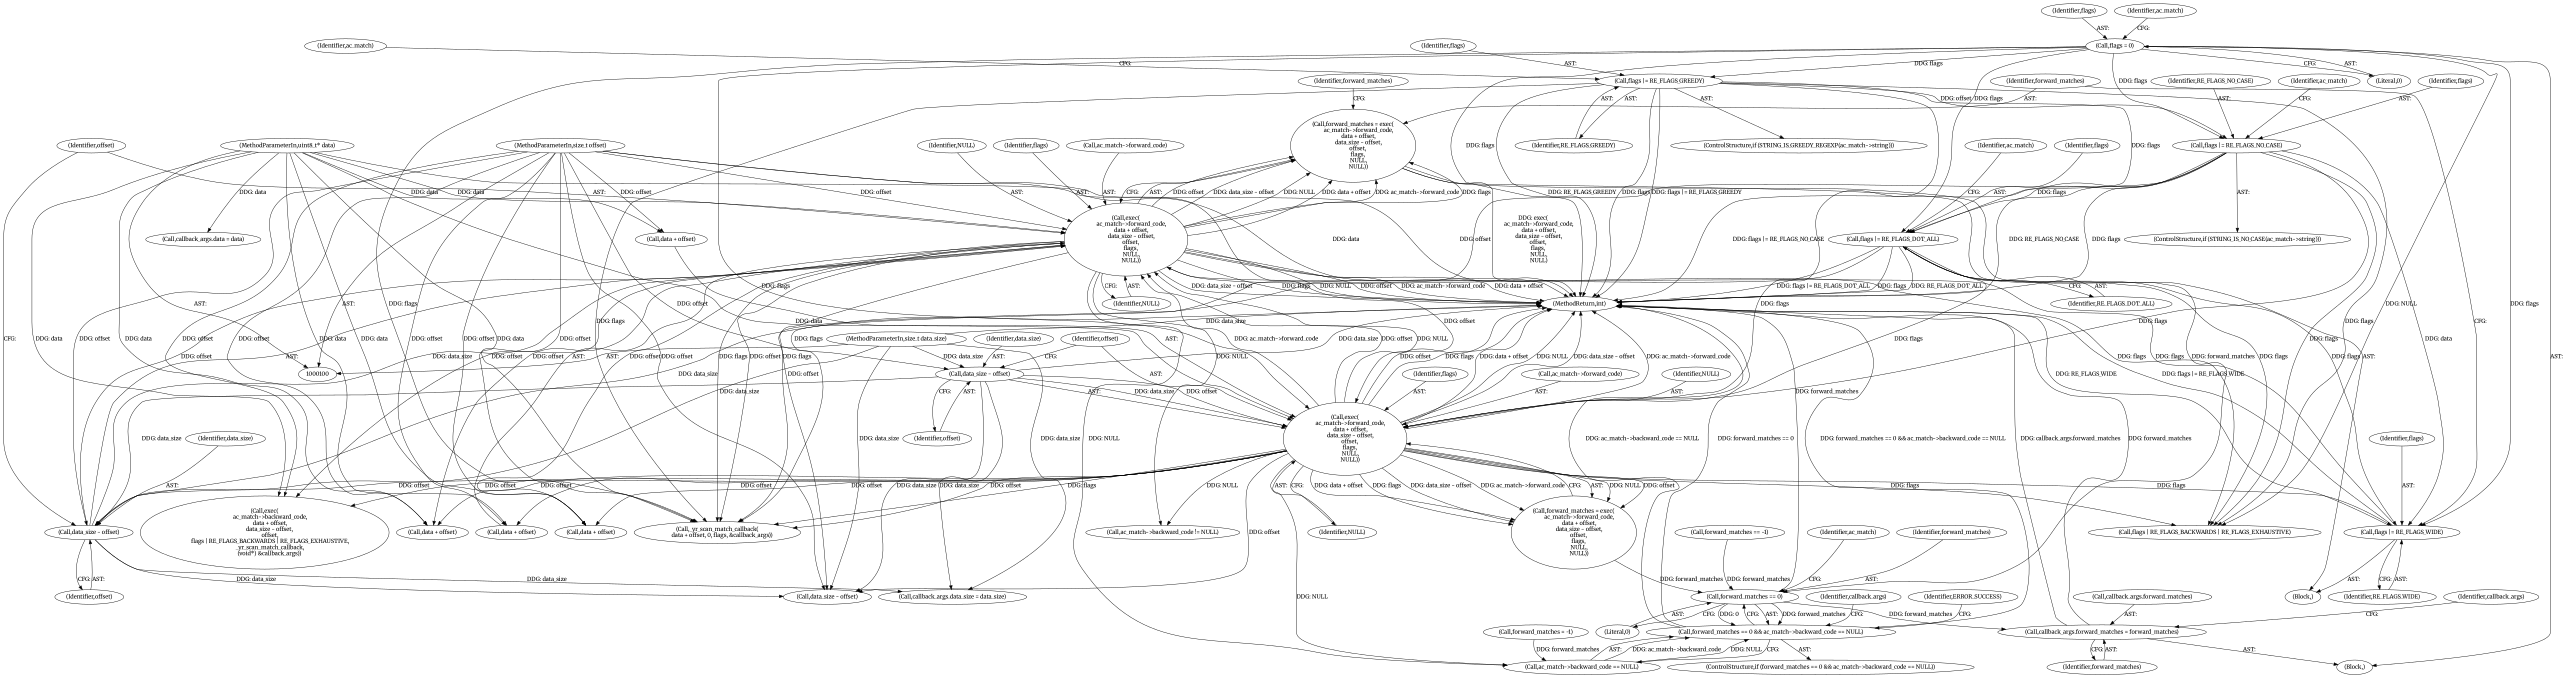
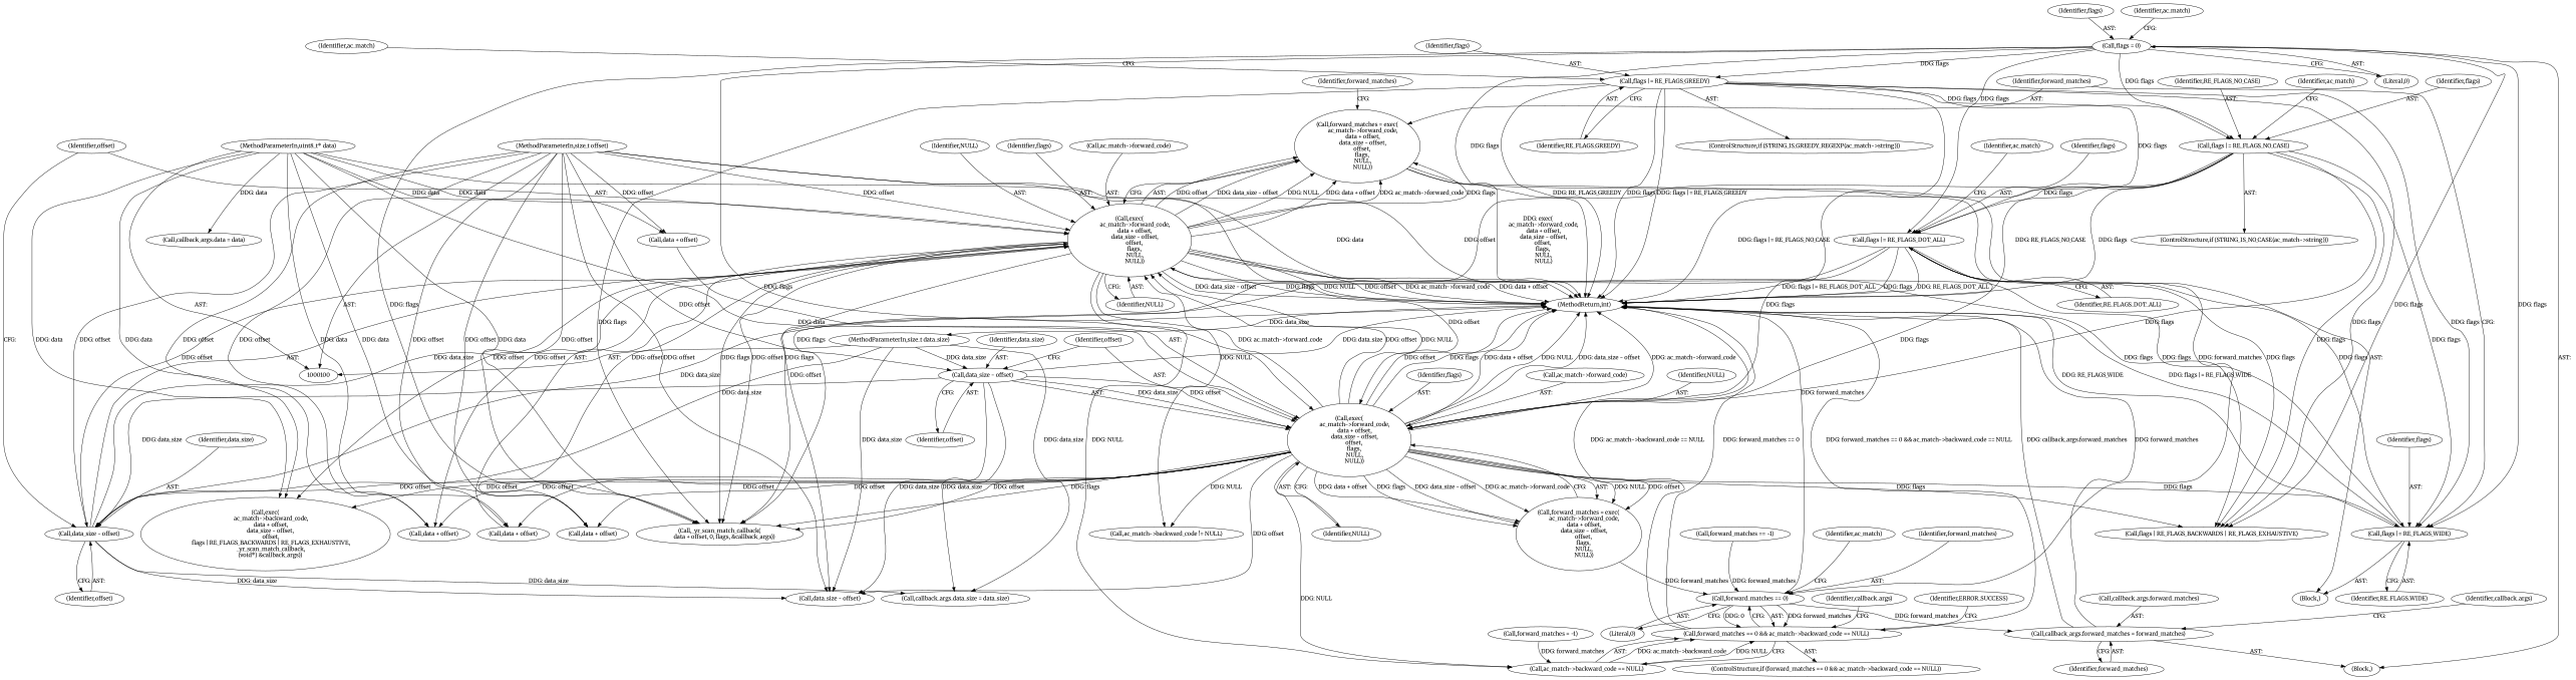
  digraph {
    fontname=Merriweather
    node [fontname=Merriweather]
    edge [fontname=Merriweather]
    n1 [label="(Call,forward_matches = exec(\n         ac_match->forward_code,\n         data + offset,\n         data_size - offset,\n        offset,\n        flags,\n         NULL,\n         NULL))"]
    n2 [label="(Call,exec(\n         ac_match->forward_code,\n         data + offset,\n         data_size - offset,\n        offset,\n        flags,\n         NULL,\n         NULL))"]
    n3 [label="(Call,forward_matches == 0)"]
    n4 [label="(MethodReturn,int)"]
    n5 [label="(Block,)"]
    n6 [label="(Call,exec(\n         ac_match->backward_code,\n         data + offset,\n        data_size - offset,\n         offset,\n         flags | RE_FLAGS_BACKWARDS | RE_FLAGS_EXHAUSTIVE,\n         _yr_scan_match_callback,\n        (void*) &callback_args))"]
    n7 [label="(Identifier,NULL)"]
    n8 [label="(Call,data + offset)"]
    n9 [label="(Call,ac_match->backward_code == NULL)"]
    n10 [label="(Call,data_size - offset)"]
    n11 [label="(Call,ac_match->backward_code != NULL)"]
    n12 [label="(Call,flags | RE_FLAGS_BACKWARDS | RE_FLAGS_EXHAUSTIVE)"]
    n13 [label="(Call,_yr_scan_match_callback(\n        data + offset, 0, flags, &callback_args))"]
    n14 [label="(Call,data + offset)"]
    n15 [label="(Call,forward_matches == 0 && ac_match->backward_code == NULL)"]
    n16 [label="(Call,callback_args.forward_matches = forward_matches)"]
    n17 [label="(Literal,0)"]
    n18 [label="(Call,exec(\n         ac_match->forward_code,\n         data + offset,\n         data_size - offset,\n        offset,\n        flags,\n         NULL,\n         NULL))"]
    n19 [label="(Call,data_size - offset)"]
    n20 [label="(Call,flags |= RE_FLAGS_WIDE)"]
    n21 [label="(Call,data + offset)"]
    n22 [label="(Call,forward_matches = exec(\n         ac_match->forward_code,\n         data + offset,\n         data_size - offset,\n        offset,\n        flags,\n         NULL,\n         NULL))"]
    n23 [label="(Identifier,NULL)"]
    n24 [label="(Call,callback_args.data_size = data_size)"]
    n25 [label="(Identifier,offset)"]
    n26 [label="(Identifier,RE_FLAGS_WIDE)"]
    n27 [label="(MethodParameterIn,uint8_t* data)"]
    n28 [label="(Call,callback_args.data = data)"]
    n29 [label="(Call,data + offset)"]
    1000100
    n31 [label="(MethodParameterIn,size_t offset)"]
    n32 [label="(Call,data_size - offset)"]
    n33 [label="(Identifier,offset)"]
    n34 [label="(MethodParameterIn,size_t data_size)"]
    n35 [label="(Call,flags |= RE_FLAGS_GREEDY)"]
    n36 [label="(Call,flags |= RE_FLAGS_NO_CASE)"]
    n37 [label="(Call,flags |= RE_FLAGS_DOT_ALL)"]
    n38 [label="(ControlStructure,if (STRING_IS_GREEDY_REGEXP(ac_match->string)))"]
    n39 [label="(Identifier,RE_FLAGS_GREEDY)"]
    n40 [label="(ControlStructure,if (STRING_IS_NO_CASE(ac_match->string)))"]
    n41 [label="(Identifier,RE_FLAGS_DOT_ALL)"]
    n42 [label="(Call,flags = 0)"]
    n43 [label="(Literal,0)"]
    n44 [label="(Block,)"]
    n45 [label="(Identifier,RE_FLAGS_NO_CASE)"]
    n46 [label="(ControlStructure,if (forward_matches == 0 && ac_match->backward_code == NULL))"]
    n47 [label="(Identifier,forward_matches)"]
    n48 [label="(Call,ac_match->forward_code)"]
    n49 [label="(Identifier,forward_matches)"]
    n50 [label="(Identifier,flags)"]
    n51 [label="(Call,forward_matches = -1)"]
    n52 [label="(Call,ac_match->forward_code)"]
    n53 [label="(Identifier,offset)"]
    n54 [label="(Identifier,callback_args)"]
    n55 [label="(Identifier,NULL)"]
    n56 [label="(Identifier,NULL)"]
    n57 [label="(Identifier,ac_match)"]
    n58 [label="(Identifier,flags)"]
    n59 [label="(Identifier,callback_args)"]
    n60 [label="(Identifier,data_size)"]
    n61 [label="(Call,callback_args.forward_matches)"]
    n62 [label="(Identifier,ac_match)"]
    n63 [label="(Identifier,ERROR_SUCCESS)"]
    n64 [label="(Identifier,data_size)"]
    n65 [label="(Identifier,flags)"]
    n66 [label="(Identifier,ac_match)"]
    n67 [label="(Identifier,forward_matches)"]
    n68 [label="(Identifier,flags)"]
    n69 [label="(Call,forward_matches == -1)"]
    n70 [label="(Identifier,offset)"]
    n71 [label="(Identifier,flags)"]
    n72 [label="(Identifier,ac_match)"]
    n73 [label="(Identifier,forward_matches)"]
    n74 [label="(Identifier,flags)"]
    n75 [label="(Identifier,flags)"]
    n76 [label="(Identifier,ac_match)"]
    n1 -> n2 [label="CFG: "]
    n1 -> n3 [label="DDG: forward_matches"]
    n1 -> n4 [label="DDG: exec(\n         ac_match->forward_code,\n         data + offset,\n         data_size - offset,\n        offset,\n        flags,\n         NULL,\n         NULL)"]
    n1 -> n5 [label="AST: "]
    n2 -> n1 [label="AST: "]
    n2 -> n1 [label="DDG: offset"]
    n2 -> n1 [label="DDG: data_size - offset"]
    n2 -> n1 [label="DDG: NULL"]
    n2 -> n1 [label="DDG: data + offset"]
    n2 -> n1 [label="DDG: ac_match->forward_code"]
    n2 -> n1 [label="DDG: flags"]
    n2 -> n4 [label="DDG: data_size - offset"]
    n2 -> n4 [label="DDG: flags"]
    n2 -> n4 [label="DDG: NULL"]
    n2 -> n4 [label="DDG: offset"]
    n2 -> n4 [label="DDG: ac_match->forward_code"]
    n2 -> n4 [label="DDG: data + offset"]
    n2 -> n6 [label="DDG: offset"]
    n2 -> n7 [label="CFG: "]
    n2 -> n8 [label="DDG: offset"]
    n2 -> n9 [label="DDG: NULL"]
    n2 -> n10 [label="DDG: offset"]
    n2 -> n11 [label="DDG: NULL"]
    n2 -> n12 [label="DDG: flags"]
    n2 -> n13 [label="DDG: offset"]
    n2 -> n13 [label="DDG: flags"]
    n2 -> n14 [label="DDG: offset"]
    n3 -> n4 [label="DDG: forward_matches"]
    n3 -> n15 [label="AST: "]
    n3 -> n15 [label="DDG: forward_matches"]
    n3 -> n15 [label="DDG: 0"]
    n3 -> n16 [label="DDG: forward_matches"]
    n3 -> n17 [label="CFG: "]
    n7 -> n2 [label="AST: "]
    n9 -> n15 [label="AST: "]
    n9 -> n15 [label="DDG: ac_match->backward_code"]
    n9 -> n15 [label="DDG: NULL"]
    n15 -> n3 [label="CFG: "]
    n15 -> n4 [label="DDG: ac_match->backward_code == NULL"]
    n15 -> n4 [label="DDG: forward_matches == 0 && ac_match->backward_code == NULL"]
    n15 -> n4 [label="DDG: forward_matches == 0"]
    n15 -> n9 [label="CFG: "]
    n15 -> n46 [label="AST: "]
    n16 -> n4 [label="DDG: callback_args.forward_matches"]
    n16 -> n4 [label="DDG: forward_matches"]
    n16 -> n44 [label="AST: "]
    n16 -> n47 [label="CFG: "]
    n17 -> n3 [label="AST: "]
    n18 -> n2 [label="DDG: ac_match->forward_code"]
    n18 -> n2 [label="DDG: offset"]
    n18 -> n2 [label="DDG: NULL"]
    n18 -> n4 [label="DDG: offset"]
    n18 -> n4 [label="DDG: data + offset"]
    n18 -> n4 [label="DDG: ac_match->forward_code"]
    n18 -> n4 [label="DDG: flags"]
    n18 -> n4 [label="DDG: NULL"]
    n18 -> n4 [label="DDG: data_size - offset"]
    n18 -> n6 [label="DDG: offset"]
    n18 -> n8 [label="DDG: offset"]
    n18 -> n9 [label="DDG: NULL"]
    n18 -> n10 [label="DDG: offset"]
    n18 -> n11 [label="DDG: NULL"]
    n18 -> n12 [label="DDG: flags"]
    n18 -> n13 [label="DDG: offset"]
    n18 -> n13 [label="DDG: flags"]
    n18 -> n14 [label="DDG: offset"]
    n18 -> n19 [label="DDG: offset"]
    n18 -> n20 [label="DDG: flags"]
    n18 -> n21 [label="DDG: offset"]
    n18 -> n22 [label="AST: "]
    n18 -> n22 [label="DDG: NULL"]
    n18 -> n22 [label="DDG: offset"]
    n18 -> n22 [label="DDG: data + offset"]
    n18 -> n22 [label="DDG: flags"]
    n18 -> n22 [label="DDG: data_size - offset"]
    n18 -> n22 [label="DDG: ac_match->forward_code"]
    n18 -> n23 [label="CFG: "]
    n19 -> n2 [label="AST: "]
    n19 -> n2 [label="DDG: data_size"]
    n19 -> n2 [label="DDG: offset"]
    n19 -> n4 [label="DDG: data_size"]
    n19 -> n10 [label="DDG: data_size"]
    n19 -> n24 [label="DDG: data_size"]
    n19 -> n25 [label="CFG: "]
    n20 -> n2 [label="DDG: flags"]
    n20 -> n4 [label="DDG: RE_FLAGS_WIDE"]
    n20 -> n4 [label="DDG: flags |= RE_FLAGS_WIDE"]
    n20 -> n5 [label="AST: "]
    n20 -> n26 [label="CFG: "]
    n21 -> n2 [label="AST: "]
    n22 -> n3 [label="DDG: forward_matches"]
    n22 -> n18 [label="CFG: "]
    n23 -> n18 [label="AST: "]
    n25 -> n19 [label="AST: "]
    n26 -> n20 [label="AST: "]
    n27 -> n2 [label="DDG: data"]
    n27 -> n4 [label="DDG: data"]
    n27 -> n6 [label="DDG: data"]
    n27 -> n8 [label="DDG: data"]
    n27 -> n13 [label="DDG: data"]
    n27 -> n14 [label="DDG: data"]
    n27 -> n18 [label="DDG: data"]
    n27 -> n21 [label="DDG: data"]
    n27 -> n28 [label="DDG: data"]
    n27 -> n29 [label="DDG: data"]
    n27 -> 1000100 [label="AST: "]
    n29 -> n18 [label="AST: "]
    n31 -> n2 [label="DDG: offset"]
    n31 -> n4 [label="DDG: offset"]
    n31 -> n6 [label="DDG: offset"]
    n31 -> n8 [label="DDG: offset"]
    n31 -> n10 [label="DDG: offset"]
    n31 -> n13 [label="DDG: offset"]
    n31 -> n14 [label="DDG: offset"]
    n31 -> n18 [label="DDG: offset"]
    n31 -> n19 [label="DDG: offset"]
    n31 -> n21 [label="DDG: offset"]
    n31 -> n29 [label="DDG: offset"]
    n31 -> 1000100 [label="AST: "]
    n31 -> n32 [label="DDG: offset"]
    n32 -> n4 [label="DDG: data_size"]
    n32 -> n10 [label="DDG: data_size"]
    n32 -> n18 [label="AST: "]
    n32 -> n18 [label="DDG: data_size"]
    n32 -> n18 [label="DDG: offset"]
    n32 -> n19 [label="DDG: data_size"]
    n32 -> n24 [label="DDG: data_size"]
    n32 -> n33 [label="CFG: "]
    n33 -> n32 [label="AST: "]
-   n34 -> n4 [label="DDG: data_size"]
+   n4 -> n34 [label="DDG: data_size"]
    n34 -> n10 [label="DDG: data_size"]
    n34 -> n19 [label="DDG: data_size"]
    n34 -> n24 [label="DDG: data_size"]
    n34 -> 1000100 [label="AST: "]
    n34 -> n32 [label="DDG: data_size"]
    n35 -> n4 [label="DDG: flags"]
    n35 -> n4 [label="DDG: flags |= RE_FLAGS_GREEDY"]
    n35 -> n4 [label="DDG: RE_FLAGS_GREEDY"]
    n35 -> n12 [label="DDG: flags"]
    n35 -> n13 [label="DDG: flags"]
    n35 -> n18 [label="DDG: flags"]
-   n35 -> n36 [label="DDG: offset"]
+   n35 -> n20 [label="DDG: flags"]
+   n35 -> n36 [label="DDG: flags"]
    n35 -> n37 [label="DDG: flags"]
    n35 -> n38 [label="AST: "]
-   n35 -> n39 [label="AST: "]
+   n35 -> n39 [label="CFG: "]
    n36 -> n4 [label="DDG: RE_FLAGS_NO_CASE"]
    n36 -> n4 [label="DDG: flags"]
    n36 -> n4 [label="DDG: flags |= RE_FLAGS_NO_CASE"]
    n36 -> n12 [label="DDG: flags"]
    n36 -> n13 [label="DDG: flags"]
    n36 -> n18 [label="DDG: flags"]
-   n36 -> n20 [label="DDG: data"]
+   n36 -> n20 [label="DDG: flags"]
    n36 -> n37 [label="DDG: flags"]
    n36 -> n40 [label="AST: "]
    n37 -> n4 [label="DDG: flags |= RE_FLAGS_DOT_ALL"]
    n37 -> n4 [label="DDG: flags"]
    n37 -> n4 [label="DDG: RE_FLAGS_DOT_ALL"]
    n37 -> n12 [label="DDG: flags"]
    n37 -> n13 [label="DDG: flags"]
    n37 -> n18 [label="DDG: flags"]
    n37 -> n20 [label="DDG: flags"]
    n37 -> n41 [label="CFG: "]
    n39 -> n35 [label="AST: "]
    n41 -> n37 [label="AST: "]
    n42 -> n4 [label="DDG: flags"]
-   n42 -> n12 [label="DDG: NULL"]
+   n42 -> n12 [label="DDG: flags"]
    n42 -> n13 [label="DDG: flags"]
    n42 -> n18 [label="DDG: flags"]
    n42 -> n20 [label="DDG: flags"]
    n42 -> n35 [label="DDG: flags"]
    n42 -> n36 [label="DDG: flags"]
    n42 -> n37 [label="DDG: flags"]
    n42 -> n43 [label="CFG: "]
    n42 -> n44 [label="AST: "]
    n43 -> n42 [label="AST: "]
    n45 -> n36 [label="AST: "]
    n47 -> n16 [label="AST: "]
    n48 -> n2 [label="AST: "]
    n49 -> n1 [label="CFG: "]
    n50 -> n35 [label="AST: "]
    n51 -> n9 [label="DDG: forward_matches"]
    n52 -> n18 [label="AST: "]
    n53 -> n2 [label="AST: "]
    n53 -> n19 [label="CFG: "]
    n54 -> n15 [label="CFG: "]
    n55 -> n18 [label="AST: "]
    n56 -> n2 [label="AST: "]
    n57 -> n36 [label="CFG: "]
    n58 -> n42 [label="AST: "]
    n59 -> n16 [label="CFG: "]
    n60 -> n19 [label="AST: "]
    n61 -> n16 [label="AST: "]
    n62 -> n3 [label="CFG: "]
    n63 -> n15 [label="CFG: "]
    n64 -> n32 [label="AST: "]
    n65 -> n2 [label="AST: "]
    n66 -> n35 [label="CFG: "]
    n67 -> n3 [label="AST: "]
    n68 -> n20 [label="AST: "]
    n69 -> n3 [label="DDG: forward_matches"]
    n70 -> n18 [label="AST: "]
    n70 -> n32 [label="CFG: "]
    n71 -> n36 [label="AST: "]
    n72 -> n42 [label="CFG: "]
    n73 -> n1 [label="AST: "]
    n73 -> n20 [label="CFG: "]
    n74 -> n18 [label="AST: "]
    n75 -> n37 [label="AST: "]
    n76 -> n37 [label="CFG: "]
  }
